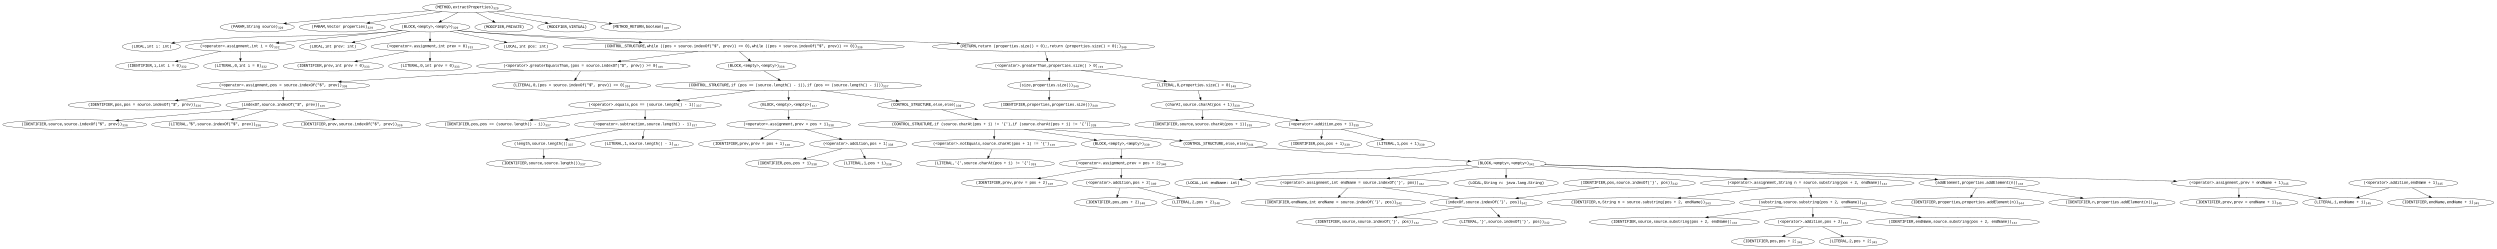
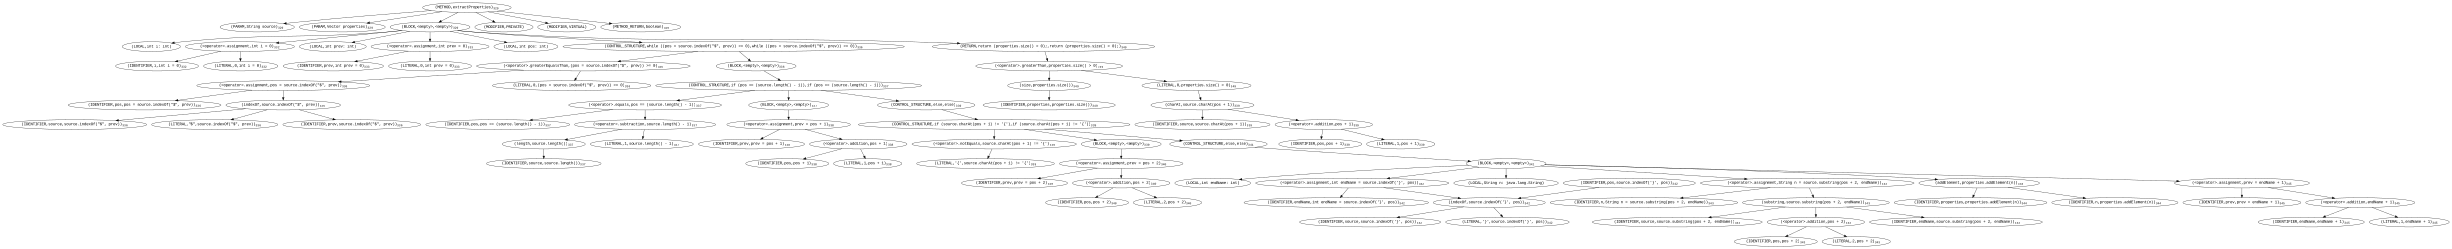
  digraph {
    fontname="Liberation Mono"
    node [fontname="Liberation Mono"]
    edge [fontname="Liberation Mono"]
    n1 [label=<(METHOD,extractProperties)<SUB>329</SUB>>]
    n2 [label=<(PARAM,String source)<SUB>329</SUB>>]
    n3 [label=<(PARAM,Vector properties)<SUB>329</SUB>>]
    n4 [label=<(BLOCK,&lt;empty&gt;,&lt;empty&gt;)<SUB>329</SUB>>]
    n5 [label=<(MODIFIER,PRIVATE)>]
    n6 [label=<(MODIFIER,VIRTUAL)>]
    n7 [label=<(METHOD_RETURN,boolean)<SUB>329</SUB>>]
    n8 [label=<(LOCAL,int i: int)>]
    n9 [label=<(&lt;operator&gt;.assignment,int i = 0)<SUB>332</SUB>>]
    n10 [label=<(LOCAL,int prev: int)>]
    n11 [label=<(&lt;operator&gt;.assignment,int prev = 0)<SUB>333</SUB>>]
    n12 [label=<(LOCAL,int pos: int)>]
    n13 [label=<(CONTROL_STRUCTURE,while ((pos = source.indexOf(&quot;$&quot;, prev)) &gt;= 0),while ((pos = source.indexOf(&quot;$&quot;, prev)) &gt;= 0))<SUB>336</SUB>>]
    n14 [label=<(RETURN,return (properties.size() &gt; 0);,return (properties.size() &gt; 0);)<SUB>349</SUB>>]
    n15 [label=<(IDENTIFIER,i,int i = 0)<SUB>332</SUB>>]
    n16 [label=<(LITERAL,0,int i = 0)<SUB>332</SUB>>]
    n17 [label=<(IDENTIFIER,prev,int prev = 0)<SUB>333</SUB>>]
    n18 [label=<(LITERAL,0,int prev = 0)<SUB>333</SUB>>]
    n19 [label=<(&lt;operator&gt;.greaterEqualsThan,(pos = source.indexOf(&quot;$&quot;, prev)) &gt;= 0)<SUB>336</SUB>>]
    n20 [label=<(BLOCK,&lt;empty&gt;,&lt;empty&gt;)<SUB>336</SUB>>]
    n21 [label=<(&lt;operator&gt;.greaterThan,properties.size() &gt; 0)<SUB>749</SUB>>]
    n22 [label=<(&lt;operator&gt;.assignment,pos = source.indexOf(&quot;$&quot;, prev))<SUB>336</SUB>>]
    n23 [label=<(LITERAL,0,(pos = source.indexOf(&quot;$&quot;, prev)) &gt;= 0)<SUB>336</SUB>>]
    n24 [label=<(CONTROL_STRUCTURE,if (pos == (source.length() - 1)),if (pos == (source.length() - 1)))<SUB>337</SUB>>]
    n25 [label=<(IDENTIFIER,pos,pos = source.indexOf(&quot;$&quot;, prev))<SUB>336</SUB>>]
    n26 [label=<(indexOf,source.indexOf(&quot;$&quot;, prev))<SUB>336</SUB>>]
    n27 [label=<(IDENTIFIER,source,source.indexOf(&quot;$&quot;, prev))<SUB>336</SUB>>]
    n28 [label=<(LITERAL,&quot;$&quot;,source.indexOf(&quot;$&quot;, prev))<SUB>336</SUB>>]
    n29 [label=<(IDENTIFIER,prev,source.indexOf(&quot;$&quot;, prev))<SUB>336</SUB>>]
    n30 [label=<(&lt;operator&gt;.equals,pos == (source.length() - 1))<SUB>337</SUB>>]
    n31 [label=<(BLOCK,&lt;empty&gt;,&lt;empty&gt;)<SUB>337</SUB>>]
    n32 [label=<(CONTROL_STRUCTURE,else,else)<SUB>339</SUB>>]
    n33 [label=<(IDENTIFIER,pos,pos == (source.length() - 1))<SUB>337</SUB>>]
    n34 [label=<(&lt;operator&gt;.subtraction,source.length() - 1)<SUB>337</SUB>>]
    n35 [label=<(&lt;operator&gt;.assignment,prev = pos + 1)<SUB>338</SUB>>]
    n36 [label=<(CONTROL_STRUCTURE,if (source.charAt(pos + 1) != '{'),if (source.charAt(pos + 1) != '{'))<SUB>339</SUB>>]
    n37 [label=<(length,source.length())<SUB>337</SUB>>]
    n38 [label=<(LITERAL,1,source.length() - 1)<SUB>337</SUB>>]
    n39 [label=<(IDENTIFIER,source,source.length())<SUB>337</SUB>>]
    n40 [label=<(IDENTIFIER,prev,prev = pos + 1)<SUB>338</SUB>>]
    n41 [label=<(&lt;operator&gt;.addition,pos + 1)<SUB>338</SUB>>]
    n42 [label=<(IDENTIFIER,pos,pos + 1)<SUB>338</SUB>>]
    n43 [label=<(LITERAL,1,pos + 1)<SUB>338</SUB>>]
    n44 [label=<(&lt;operator&gt;.notEquals,source.charAt(pos + 1) != '{')<SUB>339</SUB>>]
    n45 [label=<(BLOCK,&lt;empty&gt;,&lt;empty&gt;)<SUB>339</SUB>>]
    n46 [label=<(CONTROL_STRUCTURE,else,else)<SUB>341</SUB>>]
    n47 [label=<(LITERAL,'{',source.charAt(pos + 1) != '{')<SUB>339</SUB>>]
    n48 [label=<(&lt;operator&gt;.assignment,prev = pos + 2)<SUB>340</SUB>>]
    n49 [label=<(BLOCK,&lt;empty&gt;,&lt;empty&gt;)<SUB>341</SUB>>]
    n50 [label=<(charAt,source.charAt(pos + 1))<SUB>339</SUB>>]
    n51 [label=<(IDENTIFIER,source,source.charAt(pos + 1))<SUB>339</SUB>>]
    n52 [label=<(&lt;operator&gt;.addition,pos + 1)<SUB>339</SUB>>]
    n53 [label=<(IDENTIFIER,pos,pos + 1)<SUB>339</SUB>>]
    n54 [label=<(LITERAL,1,pos + 1)<SUB>339</SUB>>]
    n55 [label=<(IDENTIFIER,prev,prev = pos + 2)<SUB>340</SUB>>]
    n56 [label=<(&lt;operator&gt;.addition,pos + 2)<SUB>340</SUB>>]
    n57 [label=<(IDENTIFIER,pos,pos + 2)<SUB>340</SUB>>]
    n58 [label=<(LITERAL,2,pos + 2)<SUB>340</SUB>>]
    n59 [label=<(LOCAL,int endName: int)>]
    n60 [label=<(&lt;operator&gt;.assignment,int endName = source.indexOf('}', pos))<SUB>342</SUB>>]
    n61 [label=<(LOCAL,String n: java.lang.String)>]
    n62 [label=<(&lt;operator&gt;.assignment,String n = source.substring(pos + 2, endName))<SUB>343</SUB>>]
    n63 [label=<(addElement,properties.addElement(n))<SUB>344</SUB>>]
    n64 [label=<(&lt;operator&gt;.assignment,prev = endName + 1)<SUB>345</SUB>>]
    n65 [label=<(IDENTIFIER,endName,int endName = source.indexOf('}', pos))<SUB>342</SUB>>]
    n66 [label=<(indexOf,source.indexOf('}', pos))<SUB>342</SUB>>]
    n67 [label=<(IDENTIFIER,n,String n = source.substring(pos + 2, endName))<SUB>343</SUB>>]
    n68 [label=<(substring,source.substring(pos + 2, endName))<SUB>343</SUB>>]
    n69 [label=<(IDENTIFIER,properties,properties.addElement(n))<SUB>344</SUB>>]
    n70 [label=<(IDENTIFIER,n,properties.addElement(n))<SUB>344</SUB>>]
    n71 [label=<(IDENTIFIER,prev,prev = endName + 1)<SUB>345</SUB>>]
    n72 [label=<(&lt;operator&gt;.addition,endName + 1)<SUB>345</SUB>>]
    n73 [label=<(IDENTIFIER,source,source.indexOf('}', pos))<SUB>342</SUB>>]
    n74 [label=<(LITERAL,'}',source.indexOf('}', pos))<SUB>342</SUB>>]
    n75 [label=<(IDENTIFIER,pos,source.indexOf('}', pos))<SUB>342</SUB>>]
    n76 [label=<(IDENTIFIER,source,source.substring(pos + 2, endName))<SUB>343</SUB>>]
    n77 [label=<(&lt;operator&gt;.addition,pos + 2)<SUB>343</SUB>>]
    n78 [label=<(IDENTIFIER,endName,source.substring(pos + 2, endName))<SUB>343</SUB>>]
    n79 [label=<(IDENTIFIER,pos,pos + 2)<SUB>343</SUB>>]
    n80 [label=<(LITERAL,2,pos + 2)<SUB>343</SUB>>]
    n81 [label=<(IDENTIFIER,endName,endName + 1)<SUB>345</SUB>>]
    n82 [label=<(LITERAL,1,endName + 1)<SUB>345</SUB>>]
    n83 [label=<(size,properties.size())<SUB>349</SUB>>]
    n84 [label=<(LITERAL,0,properties.size() &gt; 0)<SUB>349</SUB>>]
    n85 [label=<(IDENTIFIER,properties,properties.size())<SUB>349</SUB>>]
    n1 -> n2
    n1 -> n3
    n1 -> n4
    n1 -> n5
    n1 -> n6
    n1 -> n7
    n4 -> n8
    n4 -> n9
    n4 -> n10
    n4 -> n11
    n4 -> n12
    n4 -> n13
    n4 -> n14
    n9 -> n15
    n9 -> n16
    n11 -> n17
    n11 -> n18
    n13 -> n19
    n13 -> n20
    n14 -> n21
    n19 -> n22
    n19 -> n23
    n20 -> n24
    n21 -> n83
    n21 -> n84
    n22 -> n25
    n22 -> n26
    n24 -> n30
    n24 -> n31
    n24 -> n32
    n26 -> n27
    n26 -> n28
    n26 -> n29
    n30 -> n33
    n30 -> n34
    n31 -> n35
    n32 -> n36
    n34 -> n37
    n34 -> n38
    n35 -> n40
    n35 -> n41
    n36 -> n44
    n36 -> n45
    n36 -> n46
    n37 -> n39
    n41 -> n42
    n41 -> n43
    n44 -> n47
    n45 -> n48
    n46 -> n49
    n48 -> n55
    n48 -> n56
    n49 -> n59
    n49 -> n60
    n49 -> n61
    n49 -> n62
    n49 -> n63
    n49 -> n64
    n50 -> n51
    n50 -> n52
    n52 -> n53
    n52 -> n54
    n56 -> n57
    n56 -> n58
    n60 -> n65
    n60 -> n66
    n62 -> n67
    n62 -> n68
    n63 -> n69
    n63 -> n70
    n64 -> n71
-   n64 -> n82
+   n64 -> n72
    n66 -> n73
    n66 -> n74
    n68 -> n76
    n68 -> n77
    n68 -> n78
    n72 -> n81
    n72 -> n82
    n75 -> n66
    n77 -> n79
    n77 -> n80
    n83 -> n85
    n84 -> n50
  }
